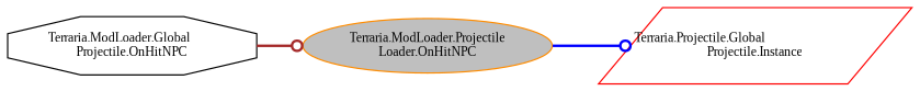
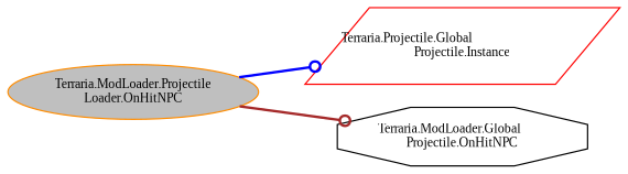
  digraph {
    fontname="Liberation Serif"
    rankdir=LR
    node [fillcolor=white fontname="Liberation Serif" fontsize=10 style=filled]
    edge [arrowhead=odot fontname="Liberation Serif" fontsize=10 labelfontname=Helvetica labelfontsize=10 style=bold]
    n1 [color=darkorange fillcolor=grey75 fontcolor=black height=0.2 label="Terraria.ModLoader.Projectile\lLoader.OnHitNPC" shape=ellipse width=0.4]
    n2 [color=red height=0.2 label="Terraria.Projectile.Global\lProjectile.Instance" shape=parallelogram width=0.4]
    n3 [color=black height=0.2 label="Terraria.ModLoader.Global\lProjectile.OnHitNPC" shape=octagon width=0.4]
    n1 -> n2 [color=blue]
-   n3 -> n1 [color=brown]
+   n1 -> n3 [color=brown]
  }
